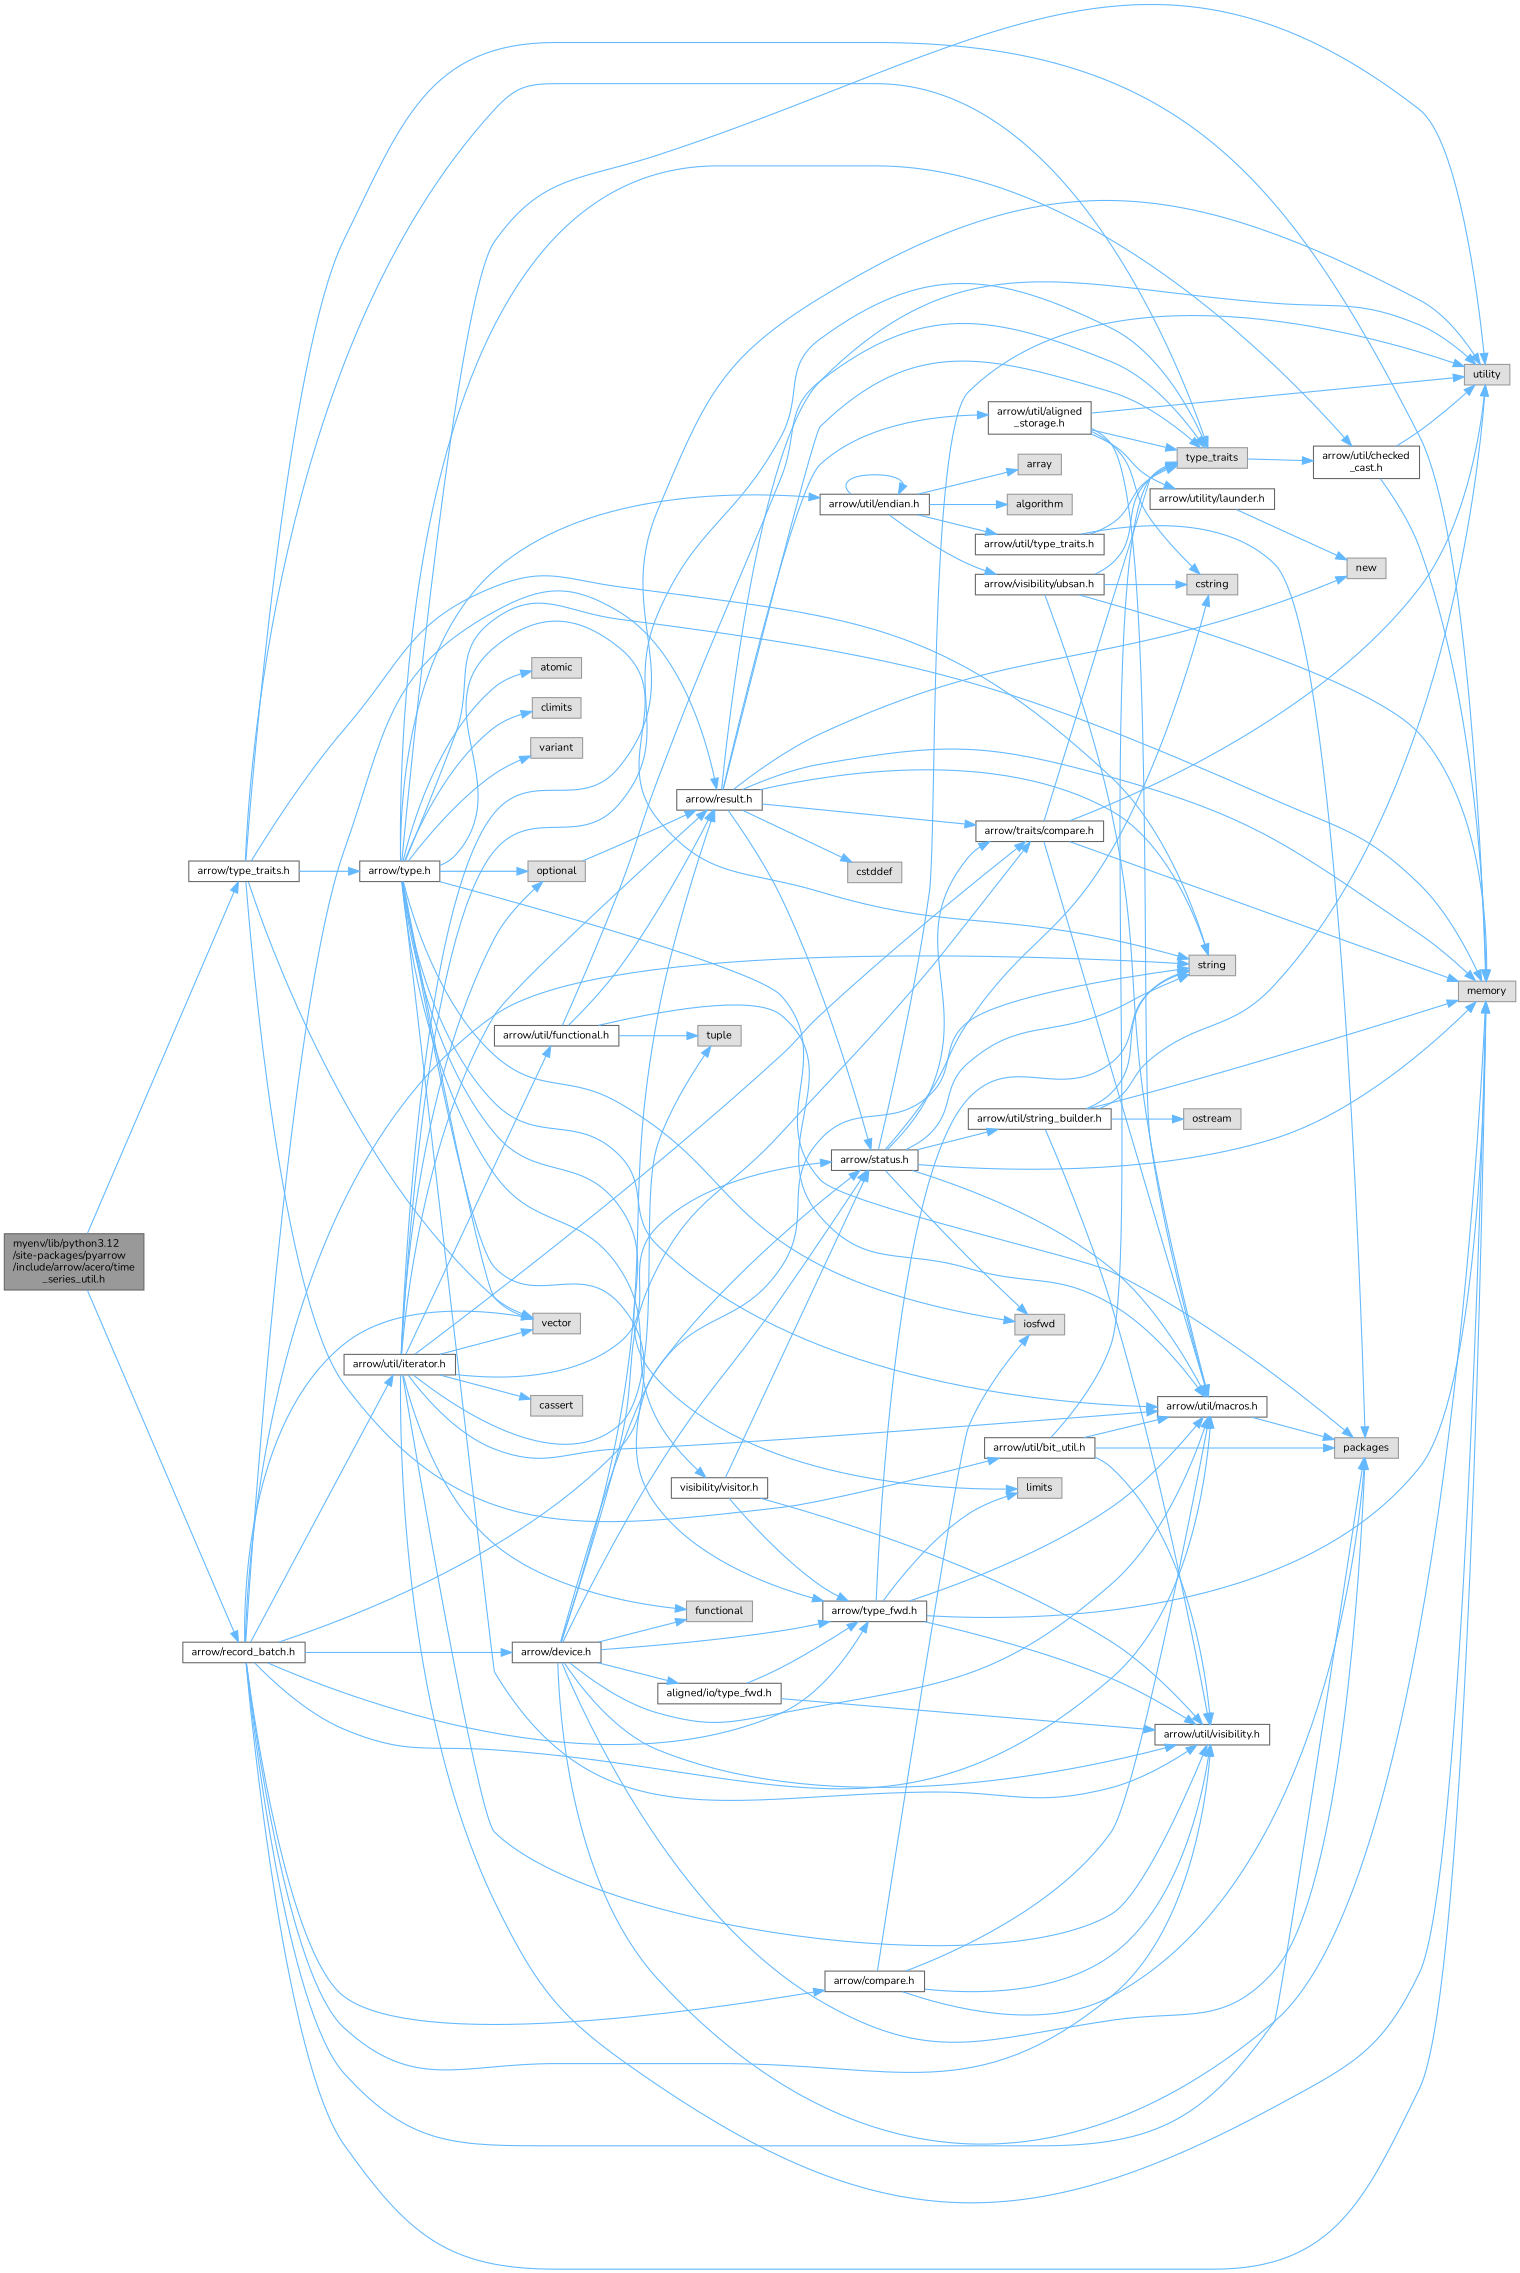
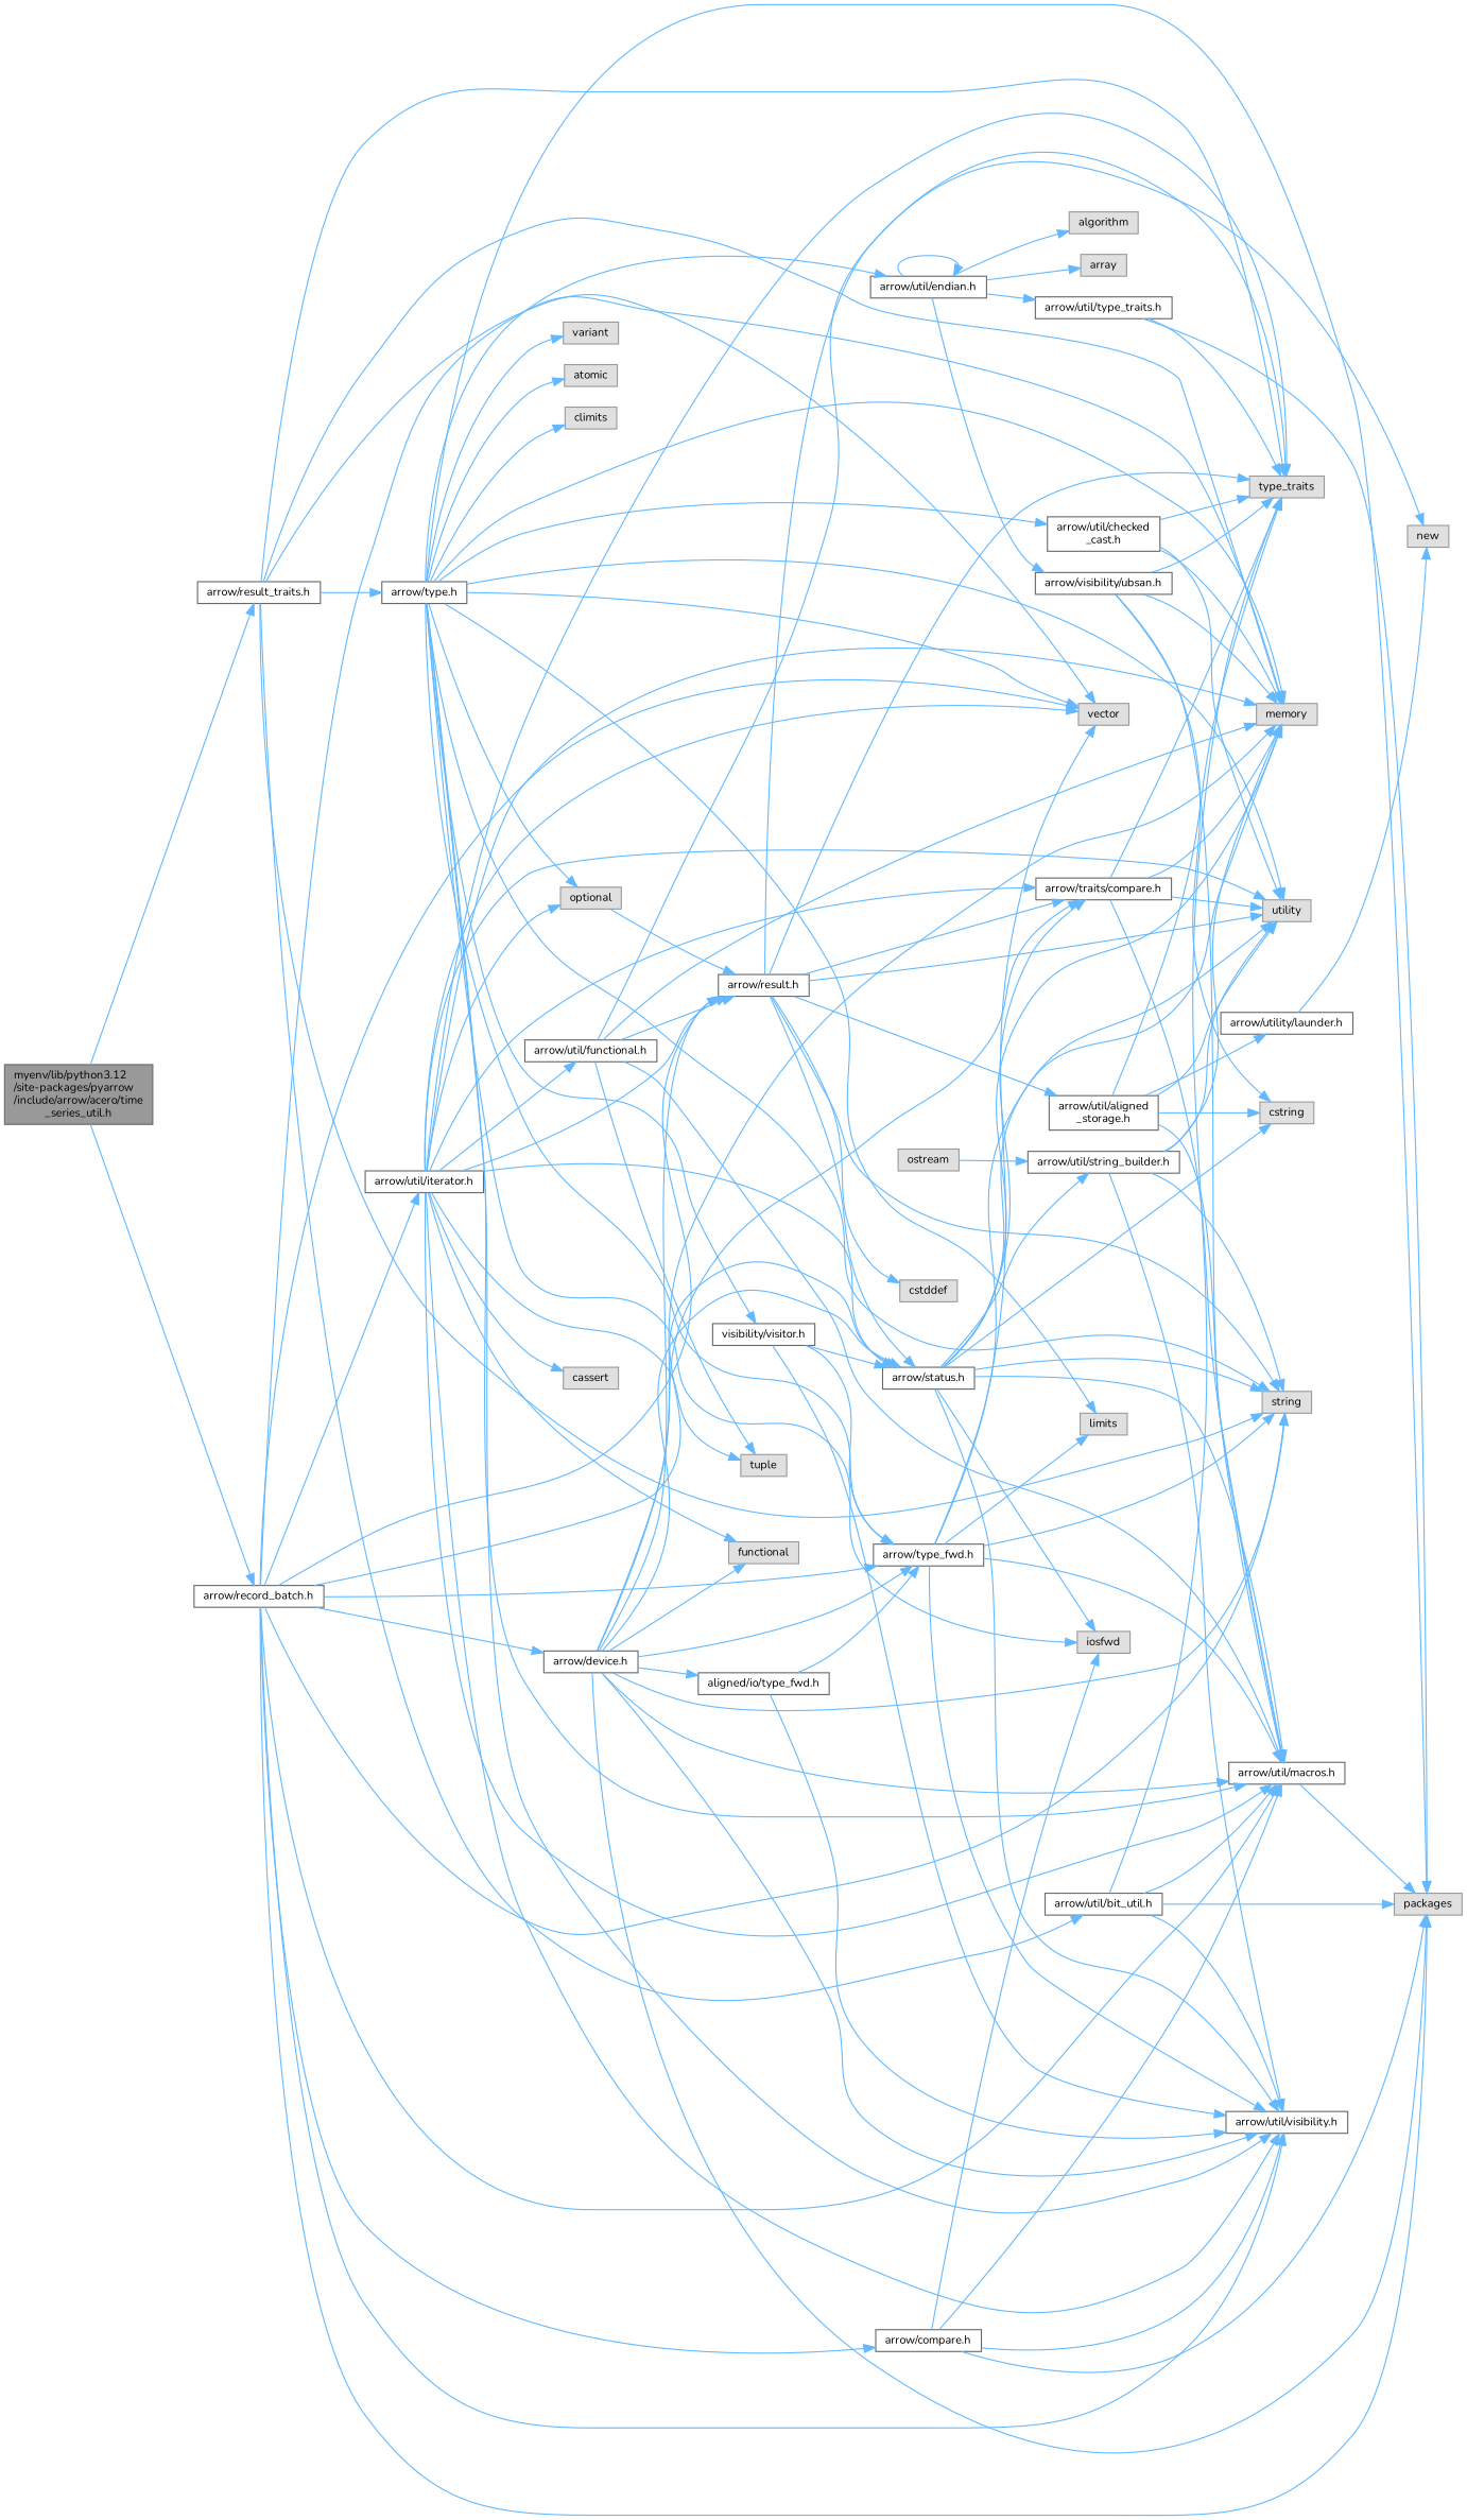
  digraph {
    fontname=Nunito
    rankdir=LR
    node [color=grey40 fillcolor=white fontname=Nunito fontsize=10 shape=box style=filled]
    edge [color=steelblue1 fontname=Nunito fontsize=10 labelfontname=Helvetica labelfontsize=10 style=solid]
    n1 [color=gray40 fillcolor=grey60 fontcolor=black height=0.2 label="myenv/lib/python3.12\l/site-packages/pyarrow\l/include/arrow/acero/time\l_series_util.h" width=0.4]
    n2 [height=0.2 label="arrow/record_batch.h" width=0.4]
-   n3 [height=0.2 label="arrow/type_traits.h" width=0.4]
+   n3 [height=0.2 label="arrow/result_traits.h" width=0.4]
    n4 [color=grey60 fillcolor="#E0E0E0" height=0.2 label=packages width=0.4]
    n5 [color=grey60 fillcolor="#E0E0E0" height=0.2 label=memory width=0.4]
    n6 [color=grey60 fillcolor="#E0E0E0" height=0.2 label=string width=0.4]
    n7 [color=grey60 fillcolor="#E0E0E0" height=0.2 label=vector width=0.4]
    n8 [height=0.2 label="arrow/compare.h" width=0.4]
    n9 [height=0.2 label="arrow/util/macros.h" width=0.4]
    n10 [height=0.2 label="arrow/util/visibility.h" width=0.4]
    n11 [height=0.2 label="arrow/device.h" width=0.4]
    n12 [height=0.2 label="arrow/type_fwd.h" width=0.4]
    n13 [height=0.2 label="arrow/result.h" width=0.4]
    n14 [height=0.2 label="arrow/status.h" width=0.4]
    n15 [height=0.2 label="arrow/util/iterator.h" width=0.4]
    n16 [color=grey60 fillcolor="#E0E0E0" height=0.2 label=type_traits width=0.4]
    n17 [height=0.2 label="arrow/type.h" width=0.4]
    n18 [height=0.2 label="arrow/util/bit_util.h" width=0.4]
    n19 [color=grey60 fillcolor="#E0E0E0" height=0.2 label=iosfwd width=0.4]
    n20 [color=grey60 fillcolor="#E0E0E0" height=0.2 label=functional width=0.4]
    n21 [height=0.2 label="aligned/io/type_fwd.h" width=0.4]
    n22 [height=0.2 label="arrow/traits/compare.h" width=0.4]
    n23 [color=grey60 fillcolor="#E0E0E0" height=0.2 label=limits width=0.4]
    n24 [color=grey60 fillcolor="#E0E0E0" height=0.2 label=cstddef width=0.4]
    n25 [color=grey60 fillcolor="#E0E0E0" height=0.2 label=new width=0.4]
    n26 [color=grey60 fillcolor="#E0E0E0" height=0.2 label=utility width=0.4]
    n27 [height=0.2 label="arrow/util/aligned\l_storage.h" width=0.4]
    n28 [color=grey60 fillcolor="#E0E0E0" height=0.2 label=cstring width=0.4]
    n29 [height=0.2 label="arrow/util/string_builder.h" width=0.4]
    n30 [color=grey60 fillcolor="#E0E0E0" height=0.2 label=cassert width=0.4]
    n31 [color=grey60 fillcolor="#E0E0E0" height=0.2 label=optional width=0.4]
    n32 [color=grey60 fillcolor="#E0E0E0" height=0.2 label=tuple width=0.4]
    n33 [height=0.2 label="arrow/util/functional.h" width=0.4]
    n34 [height=0.2 label="arrow/utility/launder.h" width=0.4]
    n35 [color=grey60 fillcolor="#E0E0E0" height=0.2 label=ostream width=0.4]
    n36 [color=grey60 fillcolor="#E0E0E0" height=0.2 label=atomic width=0.4]
    n37 [color=grey60 fillcolor="#E0E0E0" height=0.2 label=climits width=0.4]
    n38 [color=grey60 fillcolor="#E0E0E0" height=0.2 label=variant width=0.4]
    n39 [height=0.2 label="arrow/util/checked\l_cast.h" width=0.4]
    n40 [height=0.2 label="arrow/util/endian.h" width=0.4]
    n41 [height=0.2 label="visibility/visitor.h" width=0.4]
    n42 [color=grey60 fillcolor="#E0E0E0" height=0.2 label=algorithm width=0.4]
    n43 [color=grey60 fillcolor="#E0E0E0" height=0.2 label=array width=0.4]
    n44 [height=0.2 label="arrow/util/type_traits.h" width=0.4]
    n45 [height=0.2 label="arrow/visibility/ubsan.h" width=0.4]
    n1 -> n2
    n1 -> n3
    n2 -> n4
    n2 -> n5
    n2 -> n6
    n2 -> n7
    n2 -> n8
    n2 -> n9
    n2 -> n10
    n2 -> n11
    n2 -> n12
    n2 -> n13
    n2 -> n14
    n2 -> n15
    n3 -> n5
    n3 -> n6
    n3 -> n7
    n3 -> n16
    n3 -> n17
    n3 -> n18
    n8 -> n4
    n8 -> n9
    n8 -> n10
    n8 -> n19
    n9 -> n4
    n11 -> n4
    n11 -> n5
    n11 -> n6
    n11 -> n9
    n11 -> n10
    n11 -> n12
    n11 -> n13
    n11 -> n14
    n11 -> n20
    n11 -> n21
    n11 -> n22
    n12 -> n5
    n12 -> n6
+   n12 -> n7
    n12 -> n9
    n12 -> n10
    n12 -> n23
    n13 -> n6
    n13 -> n14
    n13 -> n16
    n13 -> n22
    n13 -> n24
    n13 -> n25
    n13 -> n26
    n13 -> n27
    n14 -> n5
    n14 -> n6
    n14 -> n9
+   n14 -> n10
    n14 -> n19
    n14 -> n22
    n14 -> n26
    n14 -> n28
    n14 -> n29
    n15 -> n5
    n15 -> n7
    n15 -> n9
    n15 -> n10
    n15 -> n13
    n15 -> n14
    n15 -> n16
    n15 -> n20
    n15 -> n22
    n15 -> n26
    n15 -> n30
    n15 -> n31
    n15 -> n32
    n15 -> n33
    n17 -> n4
    n17 -> n5
    n17 -> n6
    n17 -> n7
    n17 -> n9
    n17 -> n10
    n17 -> n12
    n17 -> n19
    n17 -> n23
    n17 -> n26
    n17 -> n31
    n17 -> n36
    n17 -> n37
    n17 -> n38
    n17 -> n39
    n17 -> n40
    n17 -> n41
    n18 -> n4
    n18 -> n9
    n18 -> n10
    n18 -> n16
    n21 -> n10
    n21 -> n12
    n22 -> n5
    n22 -> n9
    n22 -> n16
    n22 -> n26
    n27 -> n9
    n27 -> n16
    n27 -> n26
    n27 -> n28
    n27 -> n34
    n29 -> n5
    n29 -> n6
    n29 -> n10
    n29 -> n26
-   n29 -> n35
+   n35 -> n29
    n31 -> n13
-   n13 -> n5
+   n33 -> n5
    n33 -> n9
    n33 -> n13
    n33 -> n16
    n33 -> n32
    n34 -> n25
    n39 -> n5
-   n16 -> n39
+   n39 -> n16
    n39 -> n26
    n40 -> n40
    n40 -> n42
    n40 -> n43
    n40 -> n44
    n40 -> n45
    n41 -> n10
    n41 -> n12
    n41 -> n14
    n44 -> n4
    n44 -> n16
    n45 -> n5
    n45 -> n9
    n45 -> n16
    n45 -> n28
  }
